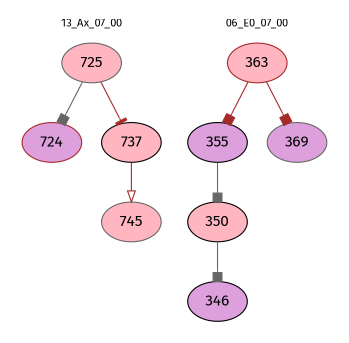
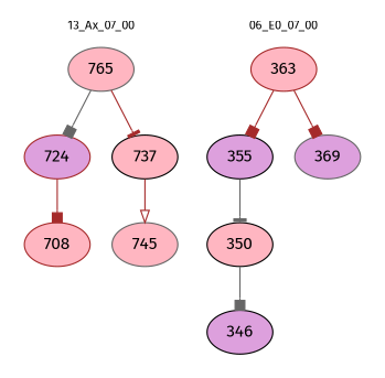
  digraph {
    fontname="Fira Sans"
    node [color=black fillcolor=lightpink fontname="Fira Sans" style=filled]
    edge [arrowhead=box color=brown fontname="Fira Sans"]
-   n1 [color=gray40 label=725]
+   n1 [color=gray40 label=765]
    n2 [color=brown fillcolor=plum label=724]
    n3 [label=737]
+   n4 [color=brown label=708]
    n5 [color=gray40 label=745]
    n6 [fillcolor=plum label=355]
    n7 [label=350]
    n8 [color=brown label=363]
    n9 [fillcolor=plum label=346]
    n10 [color=gray40 fillcolor=plum label=369]
    subgraph cluster_1 {
      color=white
      fontsize=10
      label="13_Ax_07_00"
      n1
      n2
      n3
+     n4
      n5
    }
    subgraph cluster_2 {
      color=white
      fontsize=10
      label="06_E0_07_00"
      n6
      n7
      n8
      n9
      n10
    }
    n1 -> n2 [color=gray40]
    n1 -> n3 [arrowhead=tee]
+   n2 -> n4
    n3 -> n5 [arrowhead=onormal]
-   n6 -> n7 [color=gray40]
+   n6 -> n7 [arrowhead=tee color=gray40]
    n7 -> n9 [color=gray40]
    n8 -> n6
    n8 -> n10
  }
